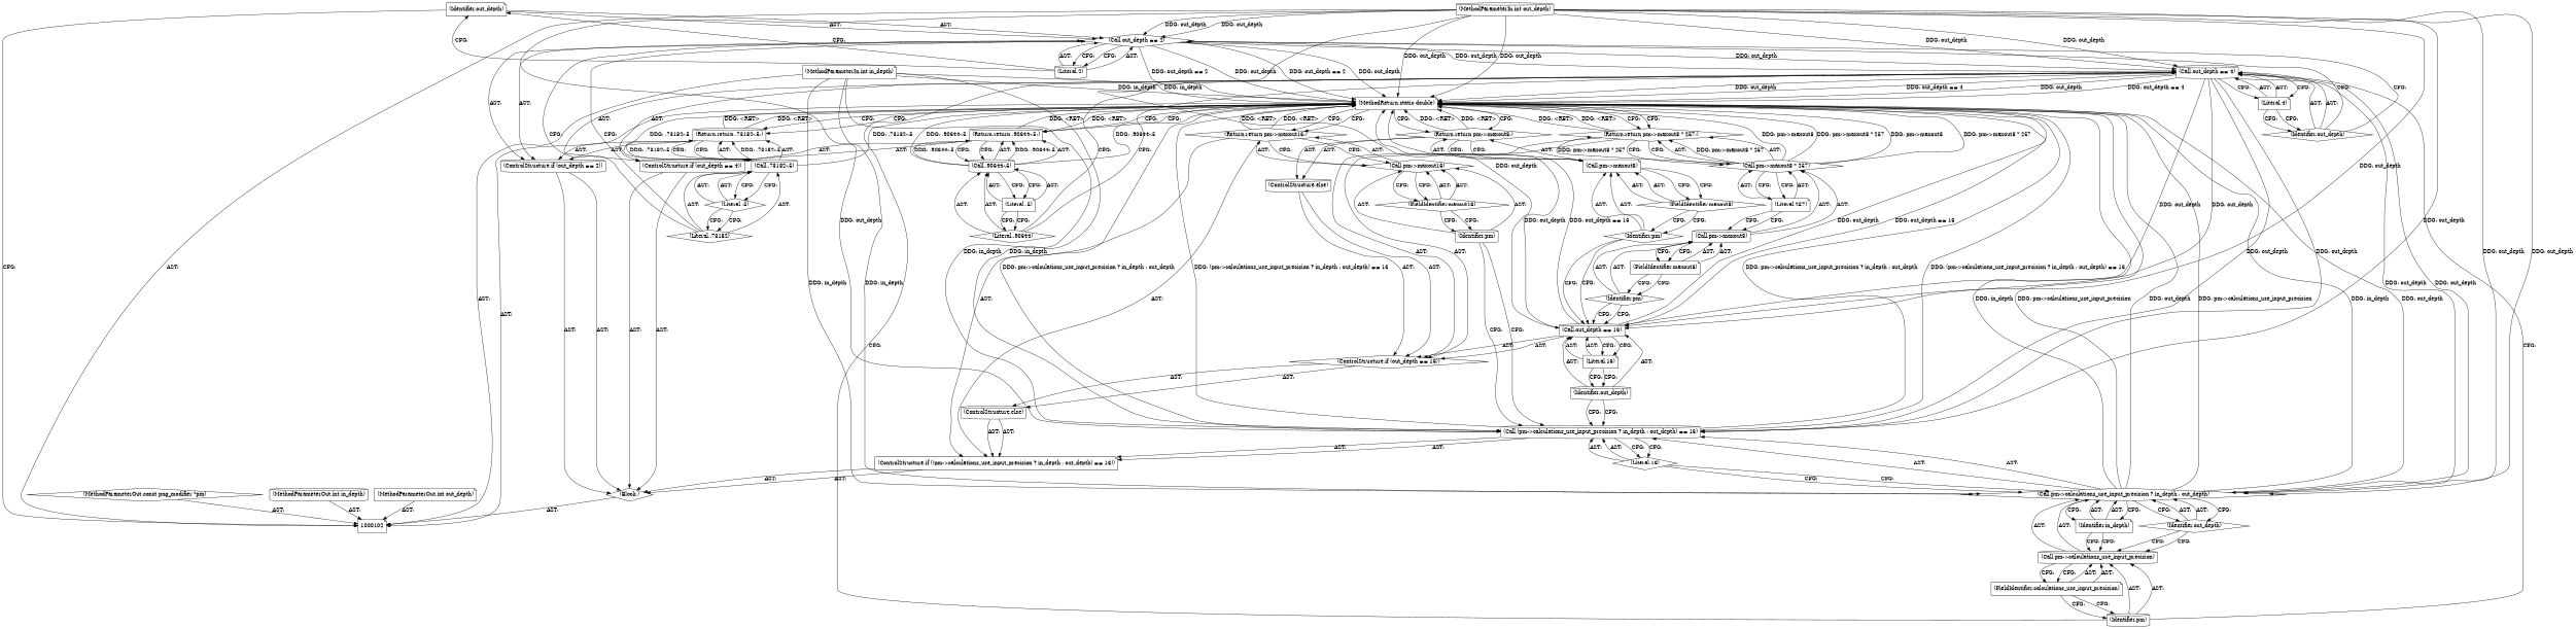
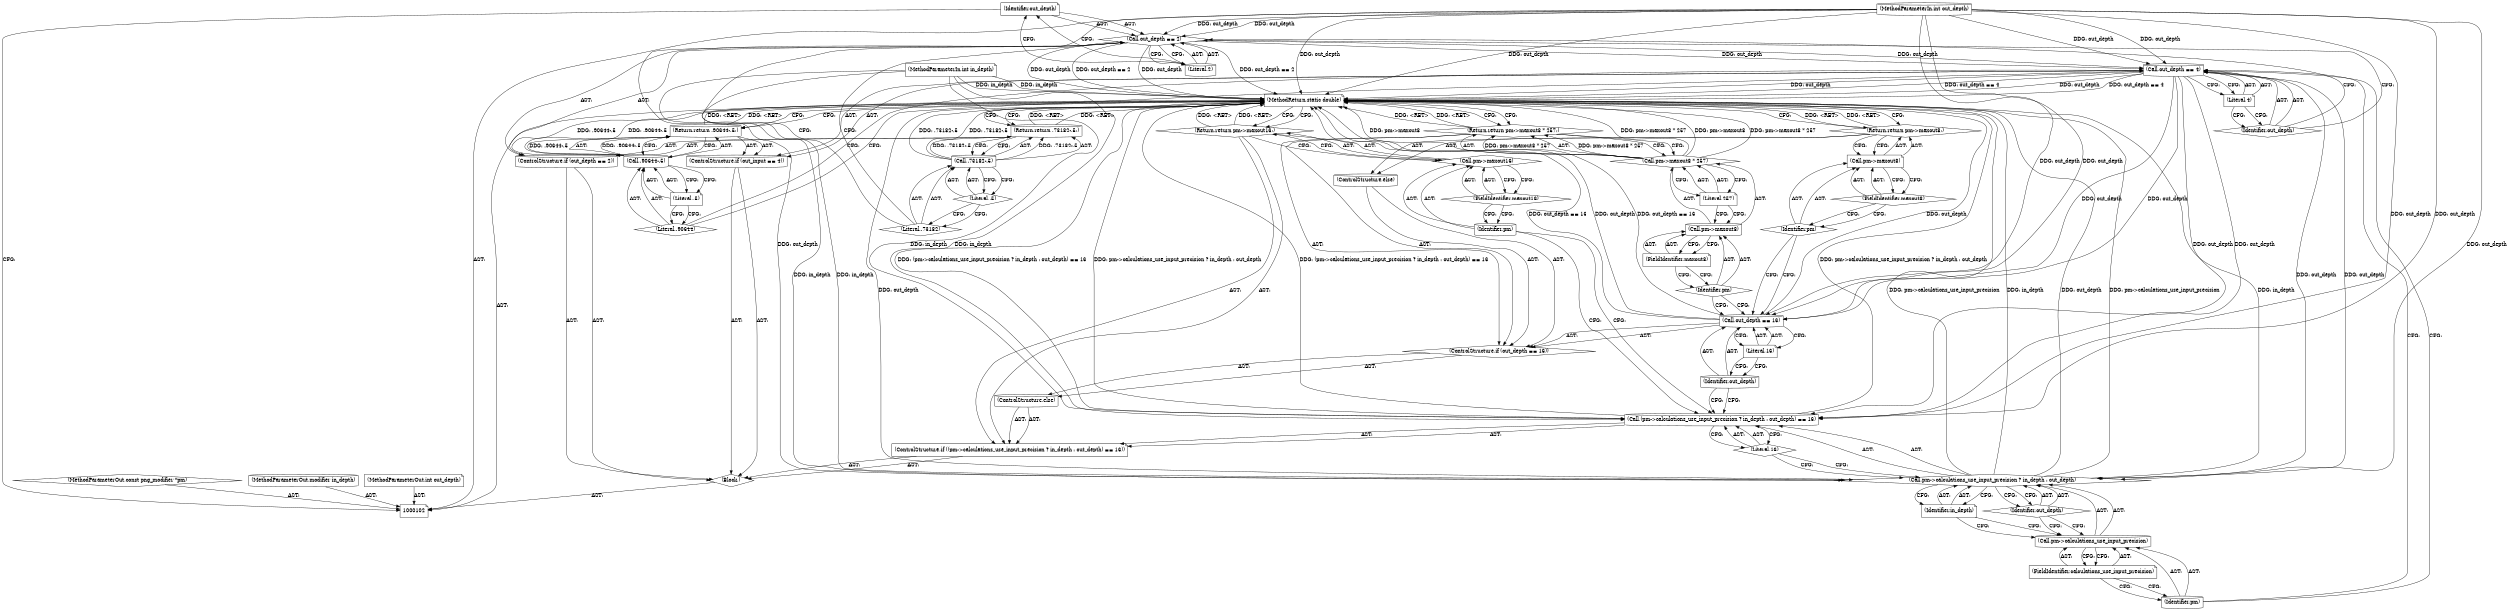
  digraph {
    node [shape=diamond]
    n1 [label="(ControlStructure,if (out_depth == 2))" shape=cylinder]
    n2 [label="(Block,)"]
    1000102 [shape=note]
    n4 [label="(Literal,2)" shape=cylinder]
    n5 [label="(Call,out_depth == 2)"]
    n6 [label="(Identifier,out_depth)" shape=note]
    n7 [label="(Call,out_depth == 4)" shape=cylinder]
    n8 [label="(MethodReturn,static double)" shape=note]
-   n9 [label="(ControlStructure,if (out_depth == 4))" shape=cylinder]
+   n9 [label="(ControlStructure,if (out_input == 4))" shape=cylinder]
    n10 [label="(Literal,4)" shape=note]
    n11 [label="(Call,(pm->calculations_use_input_precision ? in_depth : out_depth) == 16)" shape=cylinder]
    n12 [label="(Call,pm->calculations_use_input_precision ? in_depth : out_depth)"]
    n13 [label="(Call,out_depth == 16)" shape=cylinder]
    n14 [label="(Return,return .73182-.5;)" shape=cylinder]
    n15 [label="(Return,return .90644-.5;)" shape=cylinder]
    n16 [label="(Return,return pm->maxout16;)"]
    n17 [label="(Return,return pm->maxout8 * 257;)"]
    n18 [label="(Return,return pm->maxout8;)"]
    n19 [label="(Call,.73182-.5)" shape=cylinder]
    n20 [label="(Literal,.5)"]
    n21 [label="(Literal,.73182)"]
    n22 [label="(Identifier,out_depth)"]
    n23 [label="(ControlStructure,if ((pm->calculations_use_input_precision ? in_depth : out_depth) == 16))" shape=note]
    n24 [label="(Literal,16)"]
    n25 [label="(Identifier,in_depth)" shape=note]
    n26 [label="(Identifier,out_depth)"]
    n27 [label="(Literal,16)" shape=note]
    n28 [label="(ControlStructure,if (out_depth == 16))"]
    n29 [label="(Call,.90644-.5)" shape=cylinder]
    n30 [label="(Literal,.5)" shape=note]
    n31 [label="(Literal,.90644)"]
    n32 [label="(FieldIdentifier,calculations_use_input_precision)" shape=note]
    n33 [label="(Call,pm->calculations_use_input_precision)" shape=cylinder]
    n34 [label="(Identifier,pm)" shape=cylinder]
    n35 [label="(Call,pm->maxout16)"]
    n36 [label="(FieldIdentifier,maxout16)"]
    n37 [label="(Identifier,pm)" shape=cylinder]
    n38 [label="(Call,pm->maxout8 * 257)"]
    n39 [label="(ControlStructure,else)" shape=cylinder]
    n40 [label="(Call,pm->maxout8)" shape=note]
    n41 [label="(MethodParameterOut,const png_modifier *pm)"]
    n42 [label="(MethodParameterIn,int in_depth)" shape=note]
-   n43 [label="(MethodParameterOut,int in_depth)" shape=cylinder]
+   n43 [label="(MethodParameterOut,modifier in_depth)" shape=cylinder]
    n44 [label="(MethodParameterIn,int out_depth)" shape=cylinder]
    n45 [label="(MethodParameterOut,int out_depth)" shape=note]
    n46 [label="(ControlStructure,else)" shape=cylinder]
    n47 [label="(Identifier,out_depth)" shape=cylinder]
    n48 [label="(Literal,257)" shape=note]
    n49 [label="(FieldIdentifier,maxout8)" shape=note]
    n50 [label="(Call,pm->maxout8)" shape=cylinder]
    n51 [label="(Identifier,pm)"]
    n52 [label="(FieldIdentifier,maxout8)"]
    n53 [label="(Identifier,pm)"]
    n1 -> n2 [label="AST: "]
    n1 -> n2 [label="AST: "]
    n2 -> 1000102 [label="AST: "]
    n4 -> n5 [label="AST: "]
    n4 -> n5 [label="AST: "]
    n4 -> n6 [label="CFG: "]
    n4 -> n6 [label="CFG: "]
    n5 -> n1 [label="AST: "]
    n5 -> n1 [label="AST: "]
    n5 -> n4 [label="CFG: "]
    n5 -> n4 [label="CFG: "]
    n5 -> n7 [label="DDG: out_depth"]
    n5 -> n7 [label="DDG: out_depth"]
    n5 -> n8 [label="DDG: out_depth == 2"]
    n5 -> n8 [label="DDG: out_depth"]
    n5 -> n8 [label="DDG: out_depth == 2"]
    n5 -> n8 [label="DDG: out_depth"]
    n6 -> 1000102 [label="CFG: "]
    n6 -> n5 [label="AST: "]
    n6 -> n5 [label="AST: "]
    n7 -> n8 [label="DDG: out_depth"]
    n7 -> n8 [label="DDG: out_depth == 4"]
    n7 -> n8 [label="DDG: out_depth"]
    n7 -> n8 [label="DDG: out_depth == 4"]
    n7 -> n9 [label="AST: "]
    n7 -> n9 [label="AST: "]
    n7 -> n10 [label="CFG: "]
    n7 -> n10 [label="CFG: "]
    n7 -> n11 [label="DDG: out_depth"]
    n7 -> n11 [label="DDG: out_depth"]
    n7 -> n12 [label="DDG: out_depth"]
    n7 -> n12 [label="DDG: out_depth"]
    n7 -> n13 [label="DDG: out_depth"]
    n7 -> n13 [label="DDG: out_depth"]
    n8 -> 1000102 [label="AST: "]
    n8 -> n14 [label="CFG: "]
    n8 -> n14 [label="CFG: "]
    n8 -> n15 [label="CFG: "]
    n8 -> n15 [label="CFG: "]
    n8 -> n16 [label="CFG: "]
    n8 -> n16 [label="CFG: "]
    n8 -> n17 [label="CFG: "]
    n8 -> n17 [label="CFG: "]
    n8 -> n18 [label="CFG: "]
    n8 -> n18 [label="CFG: "]
    n9 -> n2 [label="AST: "]
    n9 -> n2 [label="AST: "]
    n10 -> n7 [label="AST: "]
    n10 -> n7 [label="AST: "]
    n10 -> n22 [label="CFG: "]
    n10 -> n22 [label="CFG: "]
    n11 -> n8 [label="DDG: pm->calculations_use_input_precision ? in_depth : out_depth"]
    n11 -> n8 [label="DDG: (pm->calculations_use_input_precision ? in_depth : out_depth) == 16"]
    n11 -> n8 [label="DDG: pm->calculations_use_input_precision ? in_depth : out_depth"]
    n11 -> n8 [label="DDG: (pm->calculations_use_input_precision ? in_depth : out_depth) == 16"]
    n11 -> n23 [label="AST: "]
    n11 -> n23 [label="AST: "]
    n11 -> n24 [label="CFG: "]
    n11 -> n24 [label="CFG: "]
    n12 -> n8 [label="DDG: out_depth"]
    n12 -> n8 [label="DDG: pm->calculations_use_input_precision"]
    n12 -> n8 [label="DDG: in_depth"]
    n12 -> n8 [label="DDG: out_depth"]
    n12 -> n8 [label="DDG: pm->calculations_use_input_precision"]
    n12 -> n8 [label="DDG: in_depth"]
    n12 -> n11 [label="AST: "]
    n12 -> n11 [label="AST: "]
    n12 -> n25 [label="CFG: "]
    n12 -> n25 [label="CFG: "]
    n12 -> n26 [label="CFG: "]
    n12 -> n26 [label="CFG: "]
    n13 -> n8 [label="DDG: out_depth"]
    n13 -> n8 [label="DDG: out_depth == 16"]
    n13 -> n8 [label="DDG: out_depth"]
    n13 -> n8 [label="DDG: out_depth == 16"]
    n13 -> n27 [label="CFG: "]
    n13 -> n27 [label="CFG: "]
    n13 -> n28 [label="AST: "]
    n13 -> n28 [label="AST: "]
    n14 -> n1 [label="AST: "]
    n14 -> n1 [label="AST: "]
    n14 -> n8 [label="DDG: <RET>"]
    n14 -> n8 [label="DDG: <RET>"]
    n14 -> n19 [label="CFG: "]
    n14 -> n19 [label="CFG: "]
    n15 -> n8 [label="DDG: <RET>"]
    n15 -> n8 [label="DDG: <RET>"]
    n15 -> n9 [label="AST: "]
    n15 -> n9 [label="AST: "]
    n15 -> n29 [label="CFG: "]
    n15 -> n29 [label="CFG: "]
    n16 -> n8 [label="DDG: <RET>"]
    n16 -> n8 [label="DDG: <RET>"]
    n16 -> n23 [label="AST: "]
    n16 -> n23 [label="AST: "]
    n16 -> n35 [label="CFG: "]
    n16 -> n35 [label="CFG: "]
    n17 -> n8 [label="DDG: <RET>"]
    n17 -> n8 [label="DDG: <RET>"]
    n17 -> n28 [label="AST: "]
    n17 -> n28 [label="AST: "]
    n17 -> n38 [label="CFG: "]
    n17 -> n38 [label="CFG: "]
    n18 -> n8 [label="DDG: <RET>"]
    n18 -> n8 [label="DDG: <RET>"]
    n18 -> n39 [label="AST: "]
    n18 -> n39 [label="AST: "]
    n18 -> n40 [label="CFG: "]
    n18 -> n40 [label="CFG: "]
    n19 -> n8 [label="DDG: .73182-.5"]
    n19 -> n8 [label="DDG: .73182-.5"]
    n19 -> n14 [label="AST: "]
    n19 -> n14 [label="DDG: .73182-.5"]
    n19 -> n14 [label="AST: "]
    n19 -> n14 [label="DDG: .73182-.5"]
    n19 -> n20 [label="CFG: "]
    n19 -> n20 [label="CFG: "]
    n20 -> n19 [label="AST: "]
    n20 -> n19 [label="AST: "]
    n20 -> n21 [label="CFG: "]
    n20 -> n21 [label="CFG: "]
    n21 -> n5 [label="CFG: "]
    n21 -> n5 [label="CFG: "]
    n21 -> n19 [label="AST: "]
    n21 -> n19 [label="AST: "]
    n22 -> n5 [label="CFG: "]
    n22 -> n5 [label="CFG: "]
    n22 -> n7 [label="AST: "]
    n22 -> n7 [label="AST: "]
    n23 -> n2 [label="AST: "]
    n23 -> n2 [label="AST: "]
    n24 -> n11 [label="AST: "]
    n24 -> n11 [label="AST: "]
    n24 -> n12 [label="CFG: "]
    n24 -> n12 [label="CFG: "]
    n25 -> n12 [label="AST: "]
    n25 -> n12 [label="AST: "]
    n25 -> n33 [label="CFG: "]
    n25 -> n33 [label="CFG: "]
    n26 -> n12 [label="AST: "]
    n26 -> n12 [label="AST: "]
    n26 -> n33 [label="CFG: "]
    n26 -> n33 [label="CFG: "]
    n27 -> n13 [label="AST: "]
    n27 -> n13 [label="AST: "]
    n27 -> n47 [label="CFG: "]
    n27 -> n47 [label="CFG: "]
    n28 -> n46 [label="AST: "]
    n28 -> n46 [label="AST: "]
    n29 -> n8 [label="DDG: .90644-.5"]
    n29 -> n8 [label="DDG: .90644-.5"]
    n29 -> n15 [label="AST: "]
    n29 -> n15 [label="DDG: .90644-.5"]
    n29 -> n15 [label="AST: "]
    n29 -> n15 [label="DDG: .90644-.5"]
    n29 -> n30 [label="CFG: "]
    n29 -> n30 [label="CFG: "]
    n30 -> n29 [label="AST: "]
    n30 -> n29 [label="AST: "]
    n30 -> n31 [label="CFG: "]
    n30 -> n31 [label="CFG: "]
    n31 -> n7 [label="CFG: "]
    n31 -> n7 [label="CFG: "]
    n31 -> n29 [label="AST: "]
    n31 -> n29 [label="AST: "]
    n32 -> n33 [label="AST: "]
    n32 -> n33 [label="AST: "]
    n32 -> n34 [label="CFG: "]
    n32 -> n34 [label="CFG: "]
    n33 -> n12 [label="AST: "]
    n33 -> n12 [label="AST: "]
    n33 -> n32 [label="CFG: "]
    n33 -> n32 [label="CFG: "]
    n34 -> n7 [label="CFG: "]
    n34 -> n7 [label="CFG: "]
    n34 -> n33 [label="AST: "]
    n34 -> n33 [label="AST: "]
    n35 -> n16 [label="AST: "]
    n35 -> n16 [label="AST: "]
    n35 -> n36 [label="CFG: "]
    n35 -> n36 [label="CFG: "]
    n36 -> n35 [label="AST: "]
    n36 -> n35 [label="AST: "]
    n36 -> n37 [label="CFG: "]
    n36 -> n37 [label="CFG: "]
    n37 -> n11 [label="CFG: "]
    n37 -> n11 [label="CFG: "]
    n37 -> n35 [label="AST: "]
    n37 -> n35 [label="AST: "]
    n38 -> n8 [label="DDG: pm->maxout8 * 257"]
    n38 -> n8 [label="DDG: pm->maxout8"]
    n38 -> n8 [label="DDG: pm->maxout8 * 257"]
    n38 -> n8 [label="DDG: pm->maxout8"]
    n38 -> n17 [label="AST: "]
    n38 -> n17 [label="DDG: pm->maxout8 * 257"]
    n38 -> n17 [label="AST: "]
    n38 -> n17 [label="DDG: pm->maxout8 * 257"]
    n38 -> n48 [label="CFG: "]
    n38 -> n48 [label="CFG: "]
    n39 -> n28 [label="AST: "]
    n39 -> n28 [label="AST: "]
    n40 -> n18 [label="AST: "]
    n40 -> n18 [label="AST: "]
    n40 -> n52 [label="CFG: "]
    n40 -> n52 [label="CFG: "]
    n41 -> 1000102 [label="AST: "]
-   n42 -> 1000102 [label="AST: "]
    n42 -> n8 [label="DDG: in_depth"]
    n42 -> n8 [label="DDG: in_depth"]
    n42 -> n11 [label="DDG: in_depth"]
    n42 -> n11 [label="DDG: in_depth"]
    n42 -> n12 [label="DDG: in_depth"]
    n42 -> n12 [label="DDG: in_depth"]
    n43 -> 1000102 [label="AST: "]
    n44 -> 1000102 [label="AST: "]
    n44 -> n5 [label="DDG: out_depth"]
    n44 -> n5 [label="DDG: out_depth"]
    n44 -> n7 [label="DDG: out_depth"]
    n44 -> n7 [label="DDG: out_depth"]
    n44 -> n8 [label="DDG: out_depth"]
    n44 -> n8 [label="DDG: out_depth"]
    n44 -> n11 [label="DDG: out_depth"]
    n44 -> n11 [label="DDG: out_depth"]
    n44 -> n12 [label="DDG: out_depth"]
    n44 -> n12 [label="DDG: out_depth"]
    n44 -> n13 [label="DDG: out_depth"]
    n44 -> n13 [label="DDG: out_depth"]
    n45 -> 1000102 [label="AST: "]
    n46 -> n23 [label="AST: "]
    n46 -> n23 [label="AST: "]
    n47 -> n11 [label="CFG: "]
    n47 -> n11 [label="CFG: "]
    n47 -> n13 [label="AST: "]
    n47 -> n13 [label="AST: "]
    n48 -> n38 [label="AST: "]
    n48 -> n38 [label="AST: "]
    n48 -> n50 [label="CFG: "]
    n48 -> n50 [label="CFG: "]
    n49 -> n50 [label="AST: "]
    n49 -> n50 [label="AST: "]
    n49 -> n51 [label="CFG: "]
    n49 -> n51 [label="CFG: "]
    n50 -> n38 [label="AST: "]
    n50 -> n38 [label="AST: "]
    n50 -> n49 [label="CFG: "]
    n50 -> n49 [label="CFG: "]
    n51 -> n13 [label="CFG: "]
    n51 -> n13 [label="CFG: "]
    n51 -> n50 [label="AST: "]
    n51 -> n50 [label="AST: "]
    n52 -> n40 [label="AST: "]
    n52 -> n40 [label="AST: "]
    n52 -> n53 [label="CFG: "]
    n52 -> n53 [label="CFG: "]
    n53 -> n13 [label="CFG: "]
    n53 -> n13 [label="CFG: "]
    n53 -> n40 [label="AST: "]
    n53 -> n40 [label="AST: "]
  }
